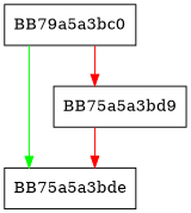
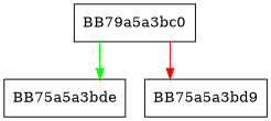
  digraph {
    splines=ortho
    node [shape=box]
    edge [color=red]
    n1 [label=BB79a5a3bc0]
    BB75a5a3bde
    BB75a5a3bd9
    n1 -> BB75a5a3bde [color=green]
    n1 -> BB75a5a3bd9
-   BB75a5a3bd9 -> BB75a5a3bde
  }
